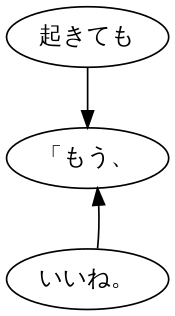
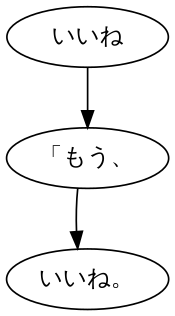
  digraph {
    n1 [label="「もう、"]
    n2 [label="いいね。"]
-   n3 [label="起きても"]
-   n2 -> n1
+   n3 [label="いいね"]
+   n1 -> n2
    n3 -> n1
  }
